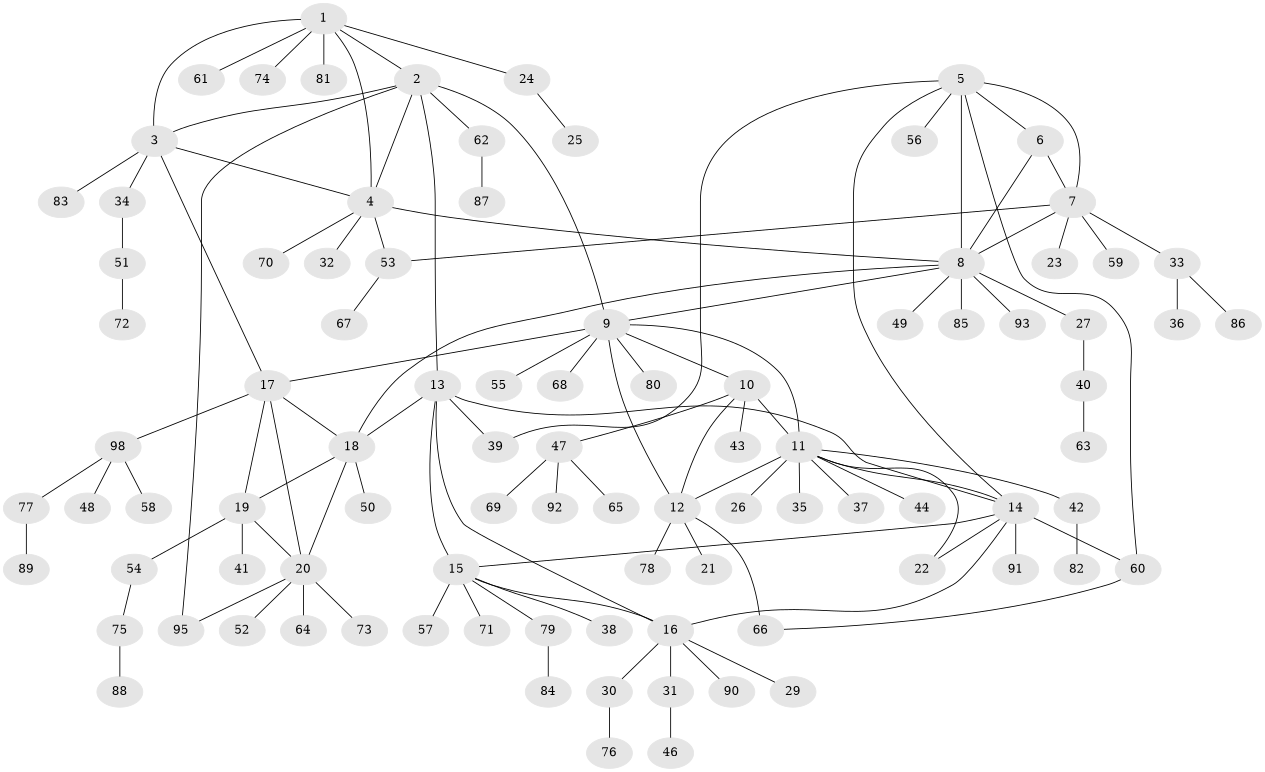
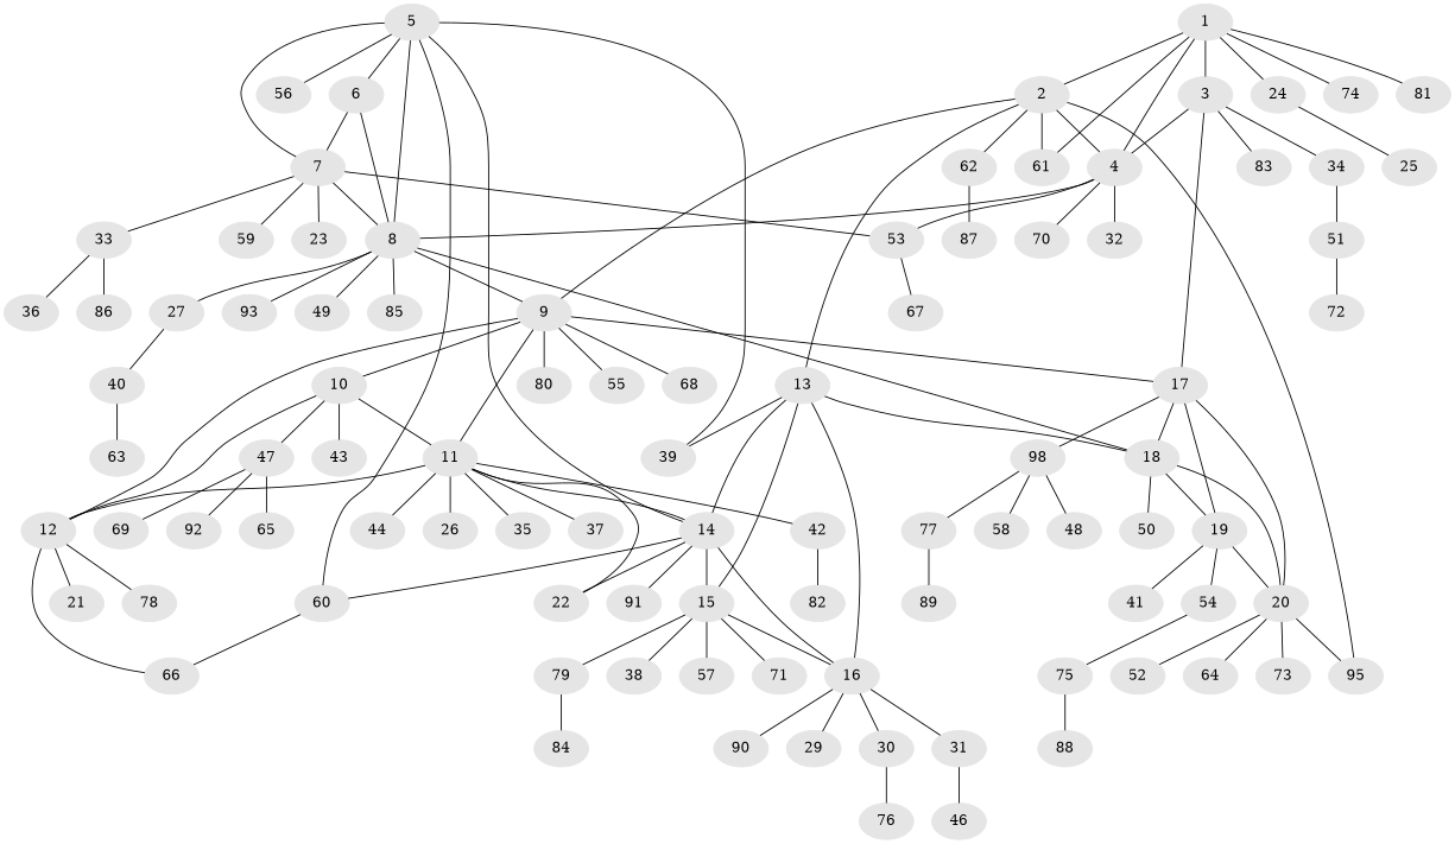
  graph {
    node [color=gray90 style=filled]
    1
    2
    3
    4
    24
    61
    74
    81
    9
    13
    n11 [label=95]
    62
    17
    34
    83
    8
    32
    53
    70
    25
    10
    11
    12
    55
    68
    80
    14
    39
    18
    15
    16
    87
    19
    20
    n35 [label=98]
    51
    27
    49
    85
    93
    67
    5
    6
    7
    56
    60
    23
    33
    59
    22
    91
    66
    36
    86
    50
    40
    43
    47
    26
    35
    37
    42
    44
    21
    78
    65
    69
    92
    82
    38
    57
    71
    79
    29
    30
    31
    90
    84
    76
    46
    41
    54
    52
    64
    73
    48
    58
    77
    75
    63
    89
    72
    88
    1 -- 2
    1 -- 3
    1 -- 4
    1 -- 24
    1 -- 61
    1 -- 74
    1 -- 81
-   2 -- 3
+   2 -- 61
    2 -- 4
    2 -- 9
    2 -- 13
    2 -- n11
    2 -- 62
    3 -- 4
    3 -- 17
    3 -- 34
    3 -- 83
    4 -- 8
    4 -- 32
    4 -- 53
    4 -- 70
    24 -- 25
    9 -- 17
    9 -- 10
    9 -- 11
    9 -- 12
    9 -- 55
    9 -- 68
    9 -- 80
    13 -- 14
    13 -- 39
    13 -- 18
    13 -- 15
    13 -- 16
    62 -- 87
    17 -- 18
    17 -- 19
    17 -- 20
    17 -- n35
    34 -- 51
    8 -- 9
    8 -- 18
    8 -- 27
    8 -- 49
    8 -- 85
    8 -- 93
    53 -- 67
    10 -- 11
    10 -- 12
    10 -- 43
    10 -- 47
    11 -- 12
    11 -- 14
    11 -- 22
    11 -- 26
    11 -- 35
    11 -- 37
    11 -- 42
    11 -- 44
    12 -- 66
    12 -- 21
    12 -- 78
    14 -- 15
    14 -- 16
    14 -- 60
    14 -- 22
    14 -- 91
    18 -- 19
    18 -- 20
    18 -- 50
    15 -- 16
    15 -- 38
    15 -- 57
    15 -- 71
    15 -- 79
    16 -- 29
    16 -- 30
    16 -- 31
    16 -- 90
    19 -- 20
    19 -- 41
    19 -- 54
    20 -- n11
    20 -- 52
    20 -- 64
    20 -- 73
    n35 -- 48
    n35 -- 58
    n35 -- 77
    51 -- 72
    27 -- 40
    5 -- 8
    5 -- 14
    5 -- 39
    5 -- 6
    5 -- 7
    5 -- 56
    5 -- 60
    6 -- 8
    6 -- 7
    7 -- 8
    7 -- 53
    7 -- 23
    7 -- 33
    7 -- 59
    60 -- 66
    33 -- 36
    33 -- 86
    40 -- 63
    47 -- 65
    47 -- 69
    47 -- 92
    42 -- 82
    79 -- 84
    30 -- 76
    31 -- 46
    54 -- 75
    77 -- 89
    75 -- 88
  }
